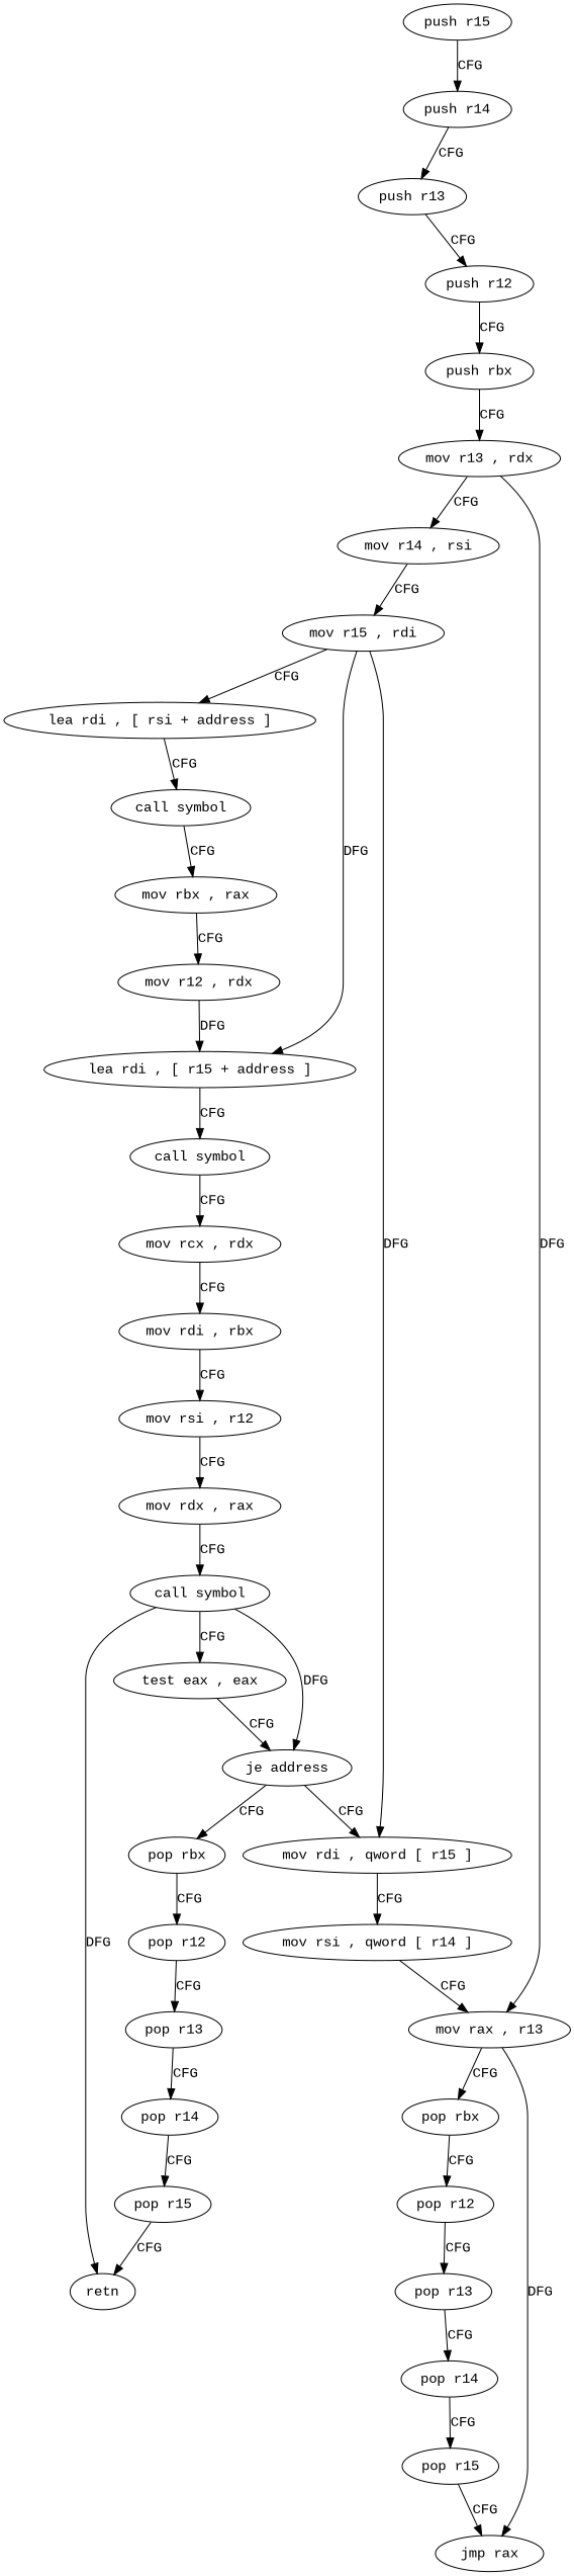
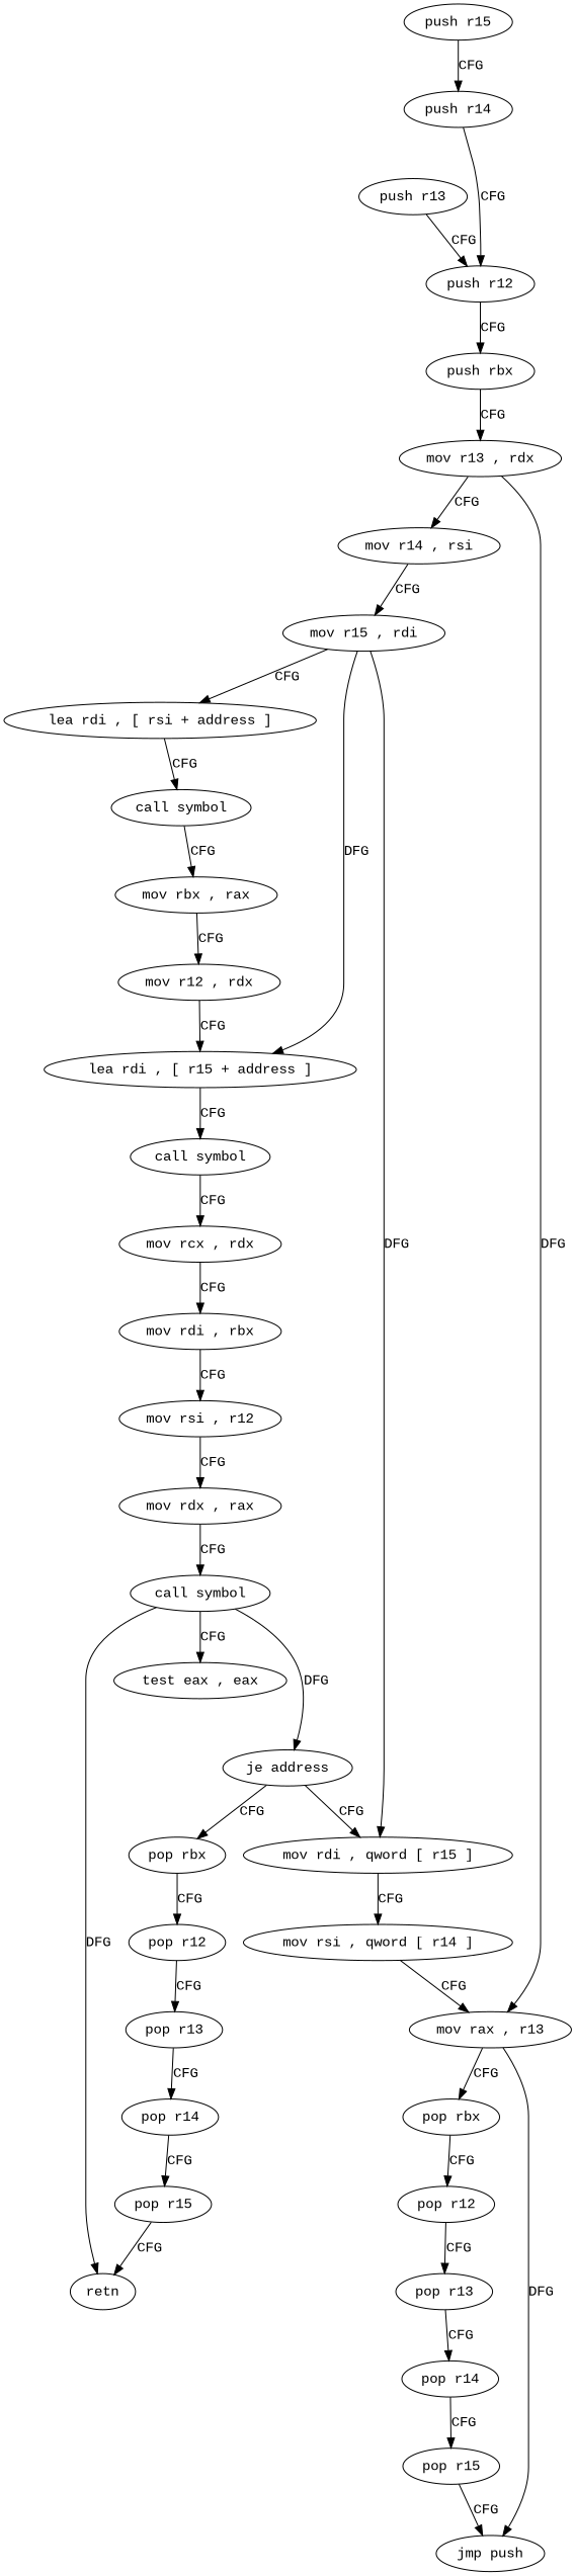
  digraph {
    fontname="Liberation Mono"
    node [fontname="Liberation Mono"]
    edge [fontname="Liberation Mono"]
    n1 [label="push r15"]
    n2 [label="push r14"]
    n3 [label="push r13"]
    n4 [label="push r12"]
    n5 [label="push rbx"]
    n6 [label="mov r13 , rdx"]
    n7 [label="mov r14 , rsi"]
    n8 [label="mov rax , r13"]
    n9 [label="mov r15 , rdi"]
    n10 [label="pop rbx"]
-   n11 [label="jmp rax"]
+   n11 [label="jmp push"]
    n12 [label="lea rdi , [ rsi + address ]"]
    n13 [label="lea rdi , [ r15 + address ]"]
    n14 [label="mov rdi , qword [ r15 ]"]
    n15 [label="mov rsi , qword [ r14 ]"]
    n16 [label="call symbol"]
    n17 [label="call symbol"]
    n18 [label="mov rbx , rax"]
    n19 [label="mov r12 , rdx"]
    n20 [label="mov rcx , rdx"]
    n21 [label="mov rdi , rbx"]
    n22 [label="mov rsi , r12"]
    n23 [label="mov rdx , rax"]
    n24 [label="call symbol"]
    n25 [label="test eax , eax"]
    n26 [label="je address"]
    n27 [label=retn]
    n28 [label="pop rbx"]
    n29 [label="pop r12"]
    n30 [label="pop r13"]
    n31 [label="pop r12"]
    n32 [label="pop r13"]
    n33 [label="pop r14"]
    n34 [label="pop r15"]
    n35 [label="pop r14"]
    n36 [label="pop r15"]
    n1 -> n2 [label=CFG]
-   n2 -> n3 [label=CFG]
+   n2 -> n4 [label=CFG]
    n3 -> n4 [label=CFG]
    n4 -> n5 [label=CFG]
    n5 -> n6 [label=CFG]
    n6 -> n7 [label=CFG]
    n6 -> n8 [label=DFG]
    n7 -> n9 [label=CFG]
    n8 -> n10 [label=CFG]
    n8 -> n11 [label=DFG]
    n9 -> n12 [label=CFG]
    n9 -> n13 [label=DFG]
    n9 -> n14 [label=DFG]
    n10 -> n31 [label=CFG]
    n12 -> n16 [label=CFG]
    n13 -> n17 [label=CFG]
    n14 -> n15 [label=CFG]
    n15 -> n8 [label=CFG]
    n16 -> n18 [label=CFG]
    n17 -> n20 [label=CFG]
    n18 -> n19 [label=CFG]
-   n19 -> n13 [label=DFG]
+   n19 -> n13 [label=CFG]
    n20 -> n21 [label=CFG]
    n21 -> n22 [label=CFG]
    n22 -> n23 [label=CFG]
    n23 -> n24 [label=CFG]
    n24 -> n25 [label=CFG]
    n24 -> n26 [label=DFG]
    n24 -> n27 [label=DFG]
-   n25 -> n26 [label=CFG]
    n26 -> n14 [label=CFG]
    n26 -> n28 [label=CFG]
    n28 -> n29 [label=CFG]
    n29 -> n30 [label=CFG]
    n30 -> n35 [label=CFG]
    n31 -> n32 [label=CFG]
    n32 -> n33 [label=CFG]
    n33 -> n34 [label=CFG]
    n34 -> n11 [label=CFG]
    n35 -> n36 [label=CFG]
    n36 -> n27 [label=CFG]
  }
